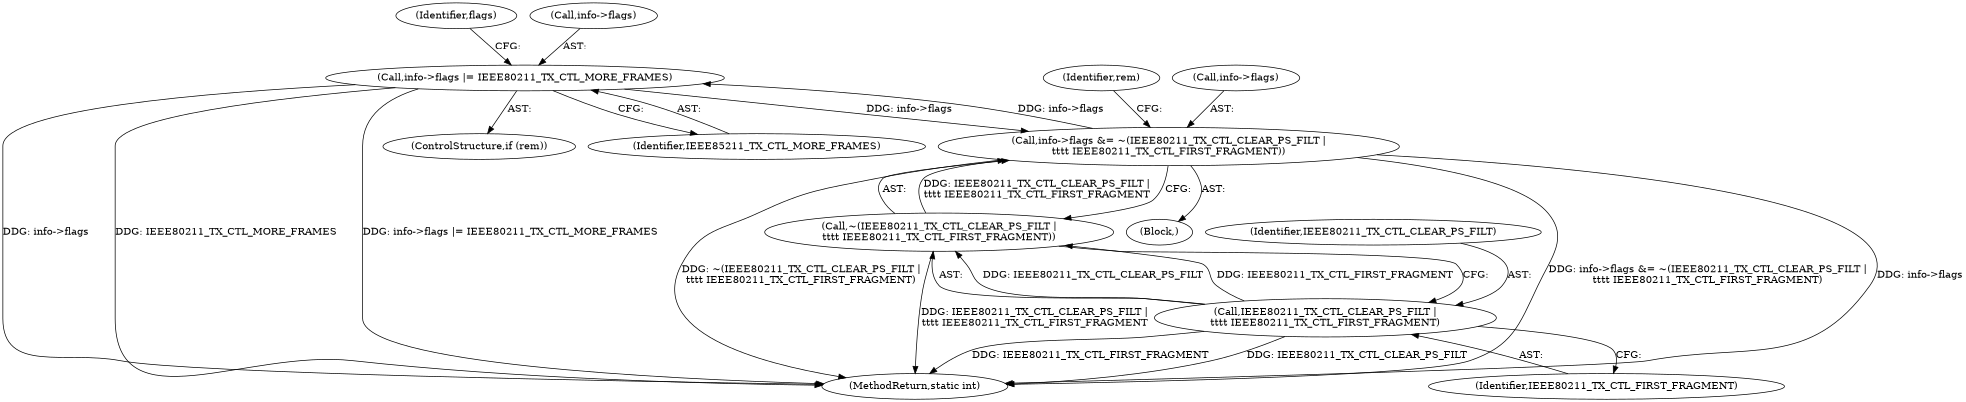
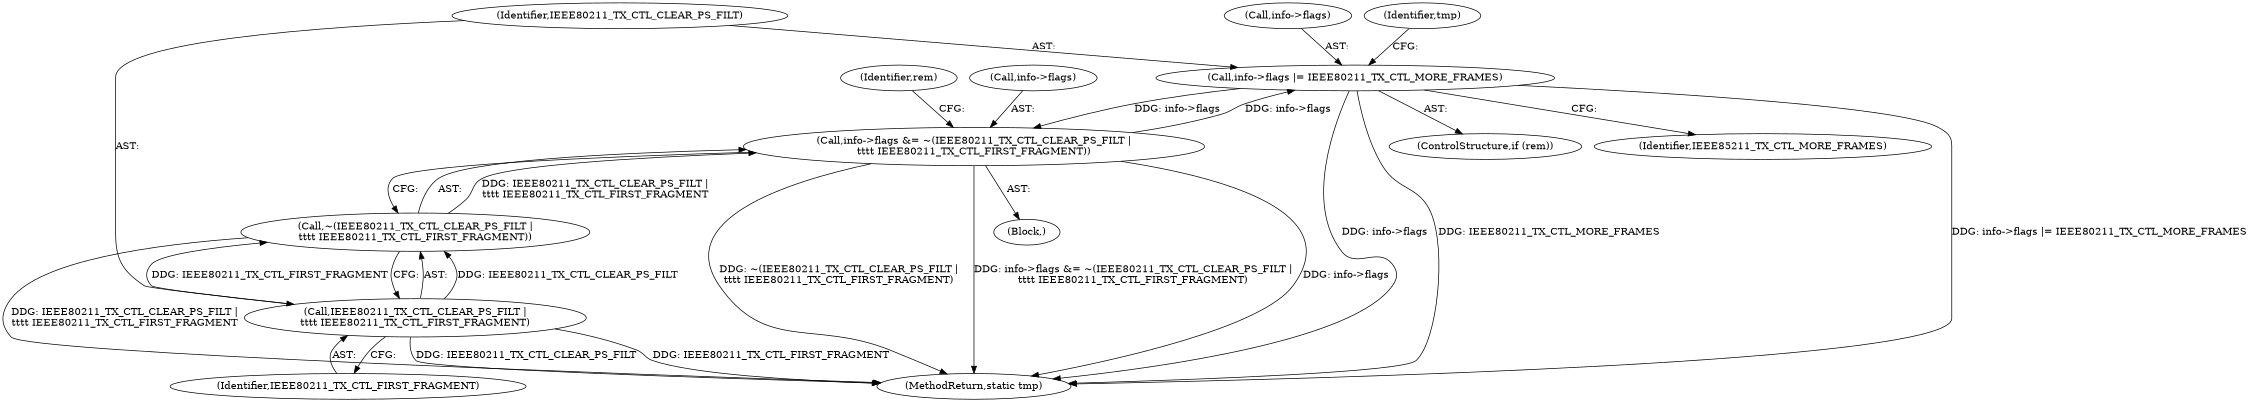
  digraph {
    n1 [label="(Call,info->flags |= IEEE80211_TX_CTL_MORE_FRAMES)"]
    n2 [label="(Call,info->flags &= ~(IEEE80211_TX_CTL_CLEAR_PS_FILT |\n\t\t\t\t IEEE80211_TX_CTL_FIRST_FRAGMENT))"]
-   n3 [label="(MethodReturn,static int)"]
+   n3 [label="(MethodReturn,static tmp)"]
    n4 [label="(ControlStructure,if (rem))"]
    n5 [label="(Identifier,IEEE85211_TX_CTL_MORE_FRAMES)"]
    n6 [label="(Call,~(IEEE80211_TX_CTL_CLEAR_PS_FILT |\n\t\t\t\t IEEE80211_TX_CTL_FIRST_FRAGMENT))"]
    n7 [label="(Block,)"]
    n8 [label="(Call,IEEE80211_TX_CTL_CLEAR_PS_FILT |\n\t\t\t\t IEEE80211_TX_CTL_FIRST_FRAGMENT)"]
    n9 [label="(Identifier,IEEE80211_TX_CTL_FIRST_FRAGMENT)"]
    n10 [label="(Identifier,rem)"]
    n11 [label="(Call,info->flags)"]
-   n12 [label="(Identifier,flags)"]
+   n12 [label="(Identifier,tmp)"]
    n13 [label="(Call,info->flags)"]
    n14 [label="(Identifier,IEEE80211_TX_CTL_CLEAR_PS_FILT)"]
    n1 -> n2 [label="DDG: info->flags"]
    n1 -> n3 [label="DDG: IEEE80211_TX_CTL_MORE_FRAMES"]
    n1 -> n3 [label="DDG: info->flags |= IEEE80211_TX_CTL_MORE_FRAMES"]
    n1 -> n3 [label="DDG: info->flags"]
    n1 -> n4 [label="AST: "]
    n1 -> n5 [label="CFG: "]
    n2 -> n1 [label="DDG: info->flags"]
    n2 -> n3 [label="DDG: ~(IEEE80211_TX_CTL_CLEAR_PS_FILT |\n\t\t\t\t IEEE80211_TX_CTL_FIRST_FRAGMENT)"]
    n2 -> n3 [label="DDG: info->flags &= ~(IEEE80211_TX_CTL_CLEAR_PS_FILT |\n\t\t\t\t IEEE80211_TX_CTL_FIRST_FRAGMENT)"]
    n2 -> n3 [label="DDG: info->flags"]
    n2 -> n6 [label="CFG: "]
    n2 -> n7 [label="AST: "]
-   n5 -> n1 [label="AST: "]
+   n14 -> n1 [label="AST: "]
    n6 -> n2 [label="AST: "]
    n6 -> n2 [label="DDG: IEEE80211_TX_CTL_CLEAR_PS_FILT |\n\t\t\t\t IEEE80211_TX_CTL_FIRST_FRAGMENT"]
    n6 -> n3 [label="DDG: IEEE80211_TX_CTL_CLEAR_PS_FILT |\n\t\t\t\t IEEE80211_TX_CTL_FIRST_FRAGMENT"]
    n6 -> n8 [label="CFG: "]
    n8 -> n3 [label="DDG: IEEE80211_TX_CTL_CLEAR_PS_FILT"]
    n8 -> n3 [label="DDG: IEEE80211_TX_CTL_FIRST_FRAGMENT"]
    n8 -> n6 [label="AST: "]
    n8 -> n6 [label="DDG: IEEE80211_TX_CTL_CLEAR_PS_FILT"]
    n8 -> n6 [label="DDG: IEEE80211_TX_CTL_FIRST_FRAGMENT"]
    n8 -> n9 [label="CFG: "]
    n9 -> n8 [label="AST: "]
    n10 -> n2 [label="CFG: "]
    n11 -> n2 [label="AST: "]
    n12 -> n1 [label="CFG: "]
    n13 -> n1 [label="AST: "]
    n14 -> n8 [label="AST: "]
  }
